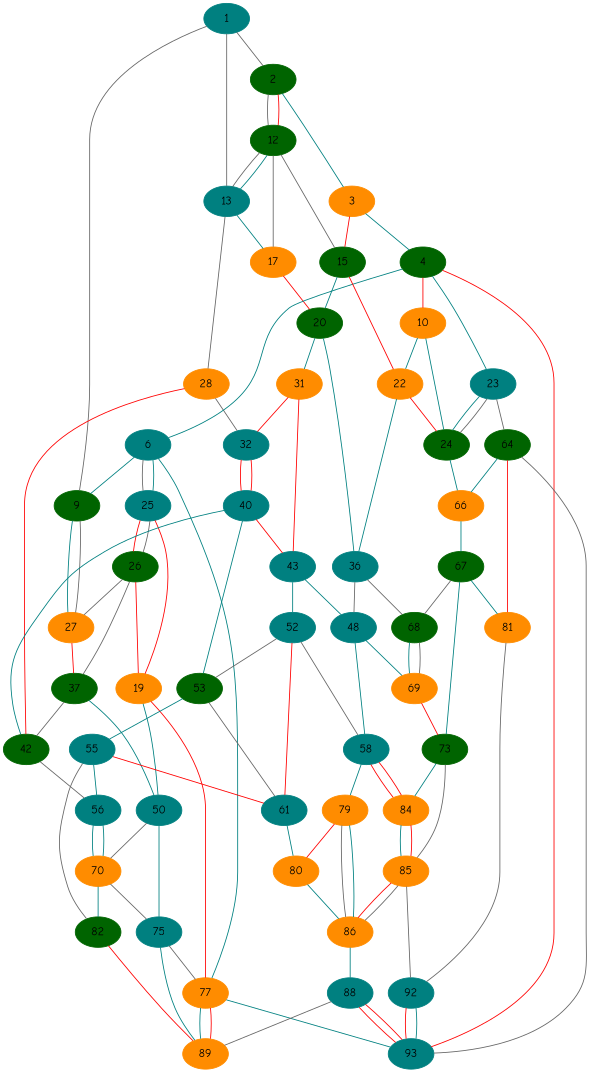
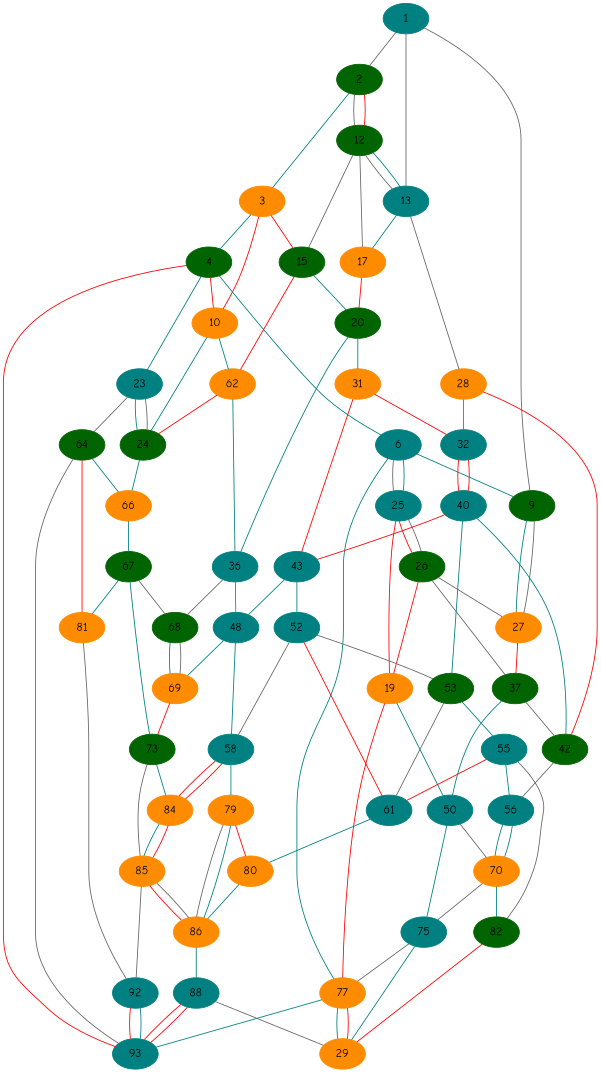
  graph {
    fontname="Comic Neue"
    node [color=teal fontname="Comic Neue" style=filled]
    edge [color=teal fontname="Comic Neue"]
    1 [super="+8"]
    2 [color=darkgreen]
    9 [color=darkgreen]
    13 [super="+14"]
    3 [color=darkorange super="+11"]
    12 [color=darkgreen super="+16"]
    27 [color=darkorange super="+30"]
    17 [color=darkorange super="+18"]
    28 [color=darkorange super="+29"]
    4 [color=darkgreen super="+5"]
    10 [color=darkorange super="+21"]
    15 [color=darkgreen super="+19"]
    6 [super="+7"]
    23
    93 [super="+94"]
-   22 [color=darkorange super="+35"]
+   22 [color=darkorange super="+35" label=62]
    24 [color=darkgreen super="+44"]
    20 [color=darkgreen super="+33"]
    25
    77 [color=darkorange super="+78"]
    64 [color=darkgreen super="+65"]
    26 [color=darkgreen super="+38"]
    n23 [color=darkorange label=19 super="+51"]
-   89 [color=darkorange super="+90"]
+   89 [color=darkorange super="+90" label=29]
    37 [color=darkgreen super="+46"]
    36 [super="+47"]
    66 [color=darkorange]
    32
    42 [color=darkgreen super="+45"]
    31 [color=darkorange super="+34"]
    43 [super="+49"]
    48 [super="+57"]
    68 [color=darkgreen]
    81 [color=darkorange]
    67 [color=darkgreen super="+72"]
    50 [super="+71"]
    40 [super="+41"]
    56
    52 [super="+60"]
    53 [color=darkgreen super="+54"]
    58 [super="+59"]
    69 [color=darkorange]
    70 [color=darkorange super="+83"]
    75 [super="+76"]
    61 [super="+62"]
    55 [super="+63"]
    79 [color=darkorange]
    84 [color=darkorange]
    73 [color=darkgreen super="+74"]
    82 [color=darkgreen]
    80 [color=darkorange]
    86 [color=darkorange super="+87"]
    85 [color=darkorange super="+91"]
    92
    88
    1 -- 2 [color=gray40]
    1 -- 9 [color=gray40]
    1 -- 13 [color=gray40]
    2 -- 3
    2 -- 12 [color=gray40]
    2 -- 12 [color=red]
    9 -- 27
    9 -- 27 [color=gray40]
    13 -- 17
    13 -- 28 [color=gray40]
    3 -- 4
+   3 -- 10 [color=red]
    3 -- 15 [color=red]
    12 -- 13 [color=gray40]
    12 -- 13
    12 -- 17 [color=gray40]
    12 -- 15 [color=gray40]
    27 -- 37 [color=red]
    17 -- 20 [color=red]
    28 -- 32 [color=gray40]
    28 -- 42 [color=red]
    4 -- 10 [color=red]
    4 -- 6
    4 -- 23
    4 -- 93 [color=red]
    10 -- 22
    10 -- 24
    15 -- 22 [color=red]
    15 -- 20
    6 -- 9
    6 -- 25 [color=gray40]
    6 -- 25
    6 -- 77
    23 -- 24
    23 -- 24 [color=gray40]
    23 -- 64 [color=gray40]
    22 -- 24 [color=red]
    22 -- 36
    24 -- 66
    20 -- 36
    20 -- 31
    25 -- 26 [color=red]
    25 -- 26 [color=gray40]
    25 -- n23 [color=red]
    77 -- 93
    77 -- 89
    77 -- 89 [color=red]
    64 -- 93 [color=gray40]
    64 -- 66
    64 -- 81 [color=red]
    26 -- 27 [color=gray40]
    26 -- n23 [color=red]
    26 -- 37 [color=gray40]
    n23 -- 77 [color=red]
    n23 -- 50
    37 -- 42 [color=gray40]
    37 -- 50
    36 -- 48 [color=gray40]
    36 -- 68 [color=gray40]
    66 -- 67
    32 -- 40 [color=red]
    32 -- 40 [color=red]
    42 -- 56 [color=gray40]
    31 -- 32 [color=red]
    31 -- 43 [color=red]
    43 -- 48
    43 -- 52
    48 -- 58
    48 -- 69
    68 -- 69
    68 -- 69 [color=gray40]
    81 -- 92 [color=gray40]
    67 -- 68 [color=gray40]
    67 -- 81
    67 -- 73
    50 -- 70 [color=gray40]
    50 -- 75
    40 -- 42
    40 -- 43 [color=red]
    40 -- 53
    56 -- 70
    56 -- 70
    52 -- 53 [color=gray40]
    52 -- 58 [color=gray40]
    52 -- 61 [color=red]
    53 -- 61 [color=gray40]
    53 -- 55
    58 -- 79
    58 -- 84 [color=red]
    58 -- 84 [color=red]
    69 -- 73 [color=red]
    70 -- 75 [color=gray40]
    70 -- 82
    75 -- 77 [color=gray40]
    75 -- 89
    61 -- 80
    55 -- 56
    55 -- 61 [color=red]
    55 -- 82 [color=gray40]
    79 -- 80 [color=red]
    79 -- 86 [color=gray40]
    79 -- 86
    84 -- 85
    84 -- 85 [color=red]
    73 -- 84
    73 -- 85 [color=gray40]
    82 -- 89 [color=red]
    80 -- 86
    86 -- 88
    85 -- 86 [color=red]
    85 -- 86 [color=gray40]
    85 -- 92 [color=gray40]
    92 -- 93 [color=red]
    92 -- 93
    88 -- 93 [color=red]
    88 -- 93 [color=red]
    88 -- 89 [color=gray40]
  }
